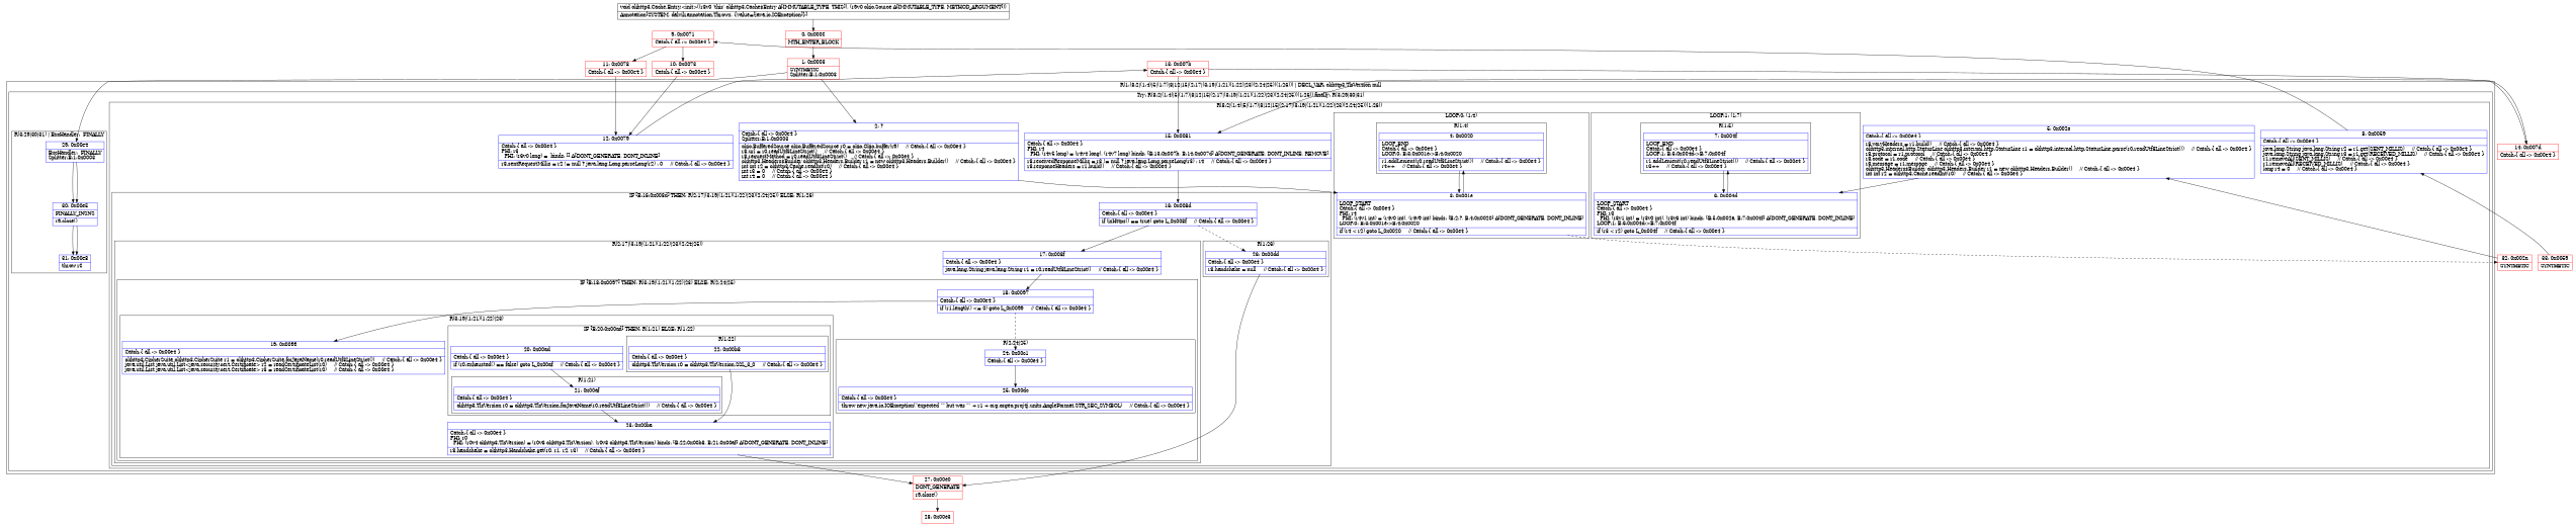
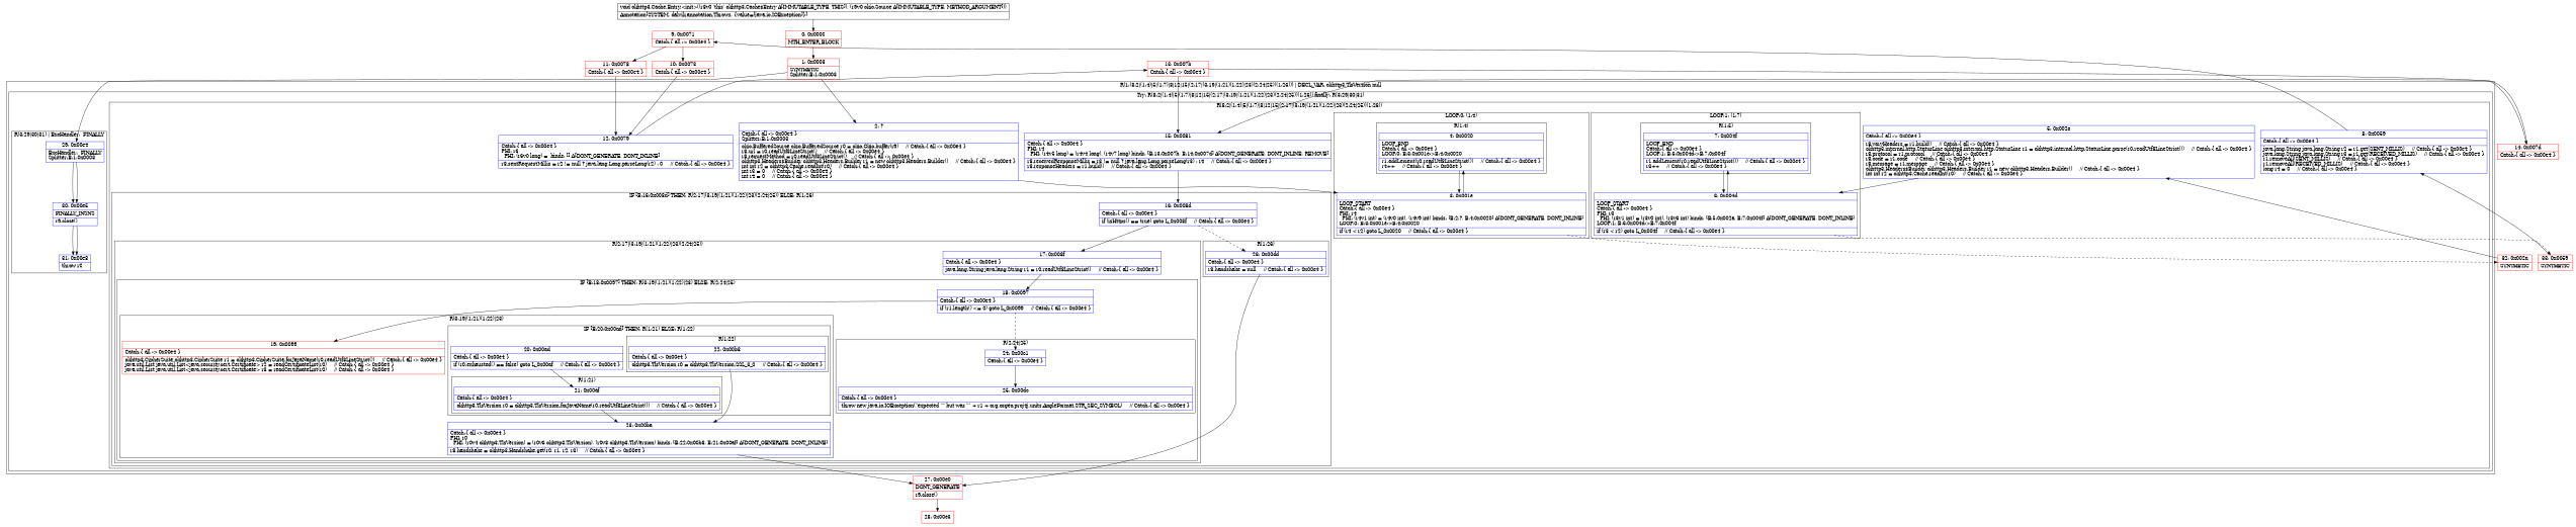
  digraph {
    node [color=blue shape=record]
    n1 [label="{4\:\ 0x0020|LOOP_END\lCatch:\{ all \-\> 0x00e4 \}\lLOOP:0: B:3:0x001e\-\>B:4:0x0020\l|r1.addLenient(r0.readUtf8LineStrict())     \/\/ Catch:\{ all \-\> 0x00e4 \}\lr4++     \/\/ Catch:\{ all \-\> 0x00e4 \}\l}"]
    n2 [label="{3\:\ 0x001e|LOOP_START\lCatch:\{ all \-\> 0x00e4 \}\lPHI: r4 \l  PHI: (r4v1 int) = (r4v0 int), (r4v9 int) binds: [B:2:?, B:4:0x0020] A[DONT_GENERATE, DONT_INLINE]\lLOOP:0: B:3:0x001e\-\>B:4:0x0020\l|if (r4 \< r2) goto L_0x0020     \/\/ Catch:\{ all \-\> 0x00e4 \}\l}"]
    n3 [label="{7\:\ 0x004f|LOOP_END\lCatch:\{ all \-\> 0x00e4 \}\lLOOP:1: B:6:0x004d\-\>B:7:0x004f\l|r1.addLenient(r0.readUtf8LineStrict())     \/\/ Catch:\{ all \-\> 0x00e4 \}\lr3++     \/\/ Catch:\{ all \-\> 0x00e4 \}\l}"]
    n4 [label="{6\:\ 0x004d|LOOP_START\lCatch:\{ all \-\> 0x00e4 \}\lPHI: r3 \l  PHI: (r3v1 int) = (r3v0 int), (r3v6 int) binds: [B:5:0x002a, B:7:0x004f] A[DONT_GENERATE, DONT_INLINE]\lLOOP:1: B:6:0x004d\-\>B:7:0x004f\l|if (r3 \< r2) goto L_0x004f     \/\/ Catch:\{ all \-\> 0x00e4 \}\l}"]
    n5 [label="{21\:\ 0x00af|Catch:\{ all \-\> 0x00e4 \}\l|okhttp3.TlsVersion r0 = okhttp3.TlsVersion.forJavaName(r0.readUtf8LineStrict())     \/\/ Catch:\{ all \-\> 0x00e4 \}\l}"]
    n6 [label="{22\:\ 0x00b8|Catch:\{ all \-\> 0x00e4 \}\l|okhttp3.TlsVersion r0 = okhttp3.TlsVersion.SSL_3_0     \/\/ Catch:\{ all \-\> 0x00e4 \}\l}"]
    n7 [label="{20\:\ 0x00ad|Catch:\{ all \-\> 0x00e4 \}\l|if (r0.exhausted() == false) goto L_0x00af     \/\/ Catch:\{ all \-\> 0x00e4 \}\l}"]
-   n8 [label="{19\:\ 0x0099|Catch:\{ all \-\> 0x00e4 \}\l|okhttp3.CipherSuite okhttp3.CipherSuite r1 = okhttp3.CipherSuite.forJavaName(r0.readUtf8LineStrict())     \/\/ Catch:\{ all \-\> 0x00e4 \}\ljava.util.List java.util.List\<java.security.cert.Certificate\> r2 = readCertificateList(r0)     \/\/ Catch:\{ all \-\> 0x00e4 \}\ljava.util.List java.util.List\<java.security.cert.Certificate\> r3 = readCertificateList(r0)     \/\/ Catch:\{ all \-\> 0x00e4 \}\l}"]
+   n8 [color=red label="{19\:\ 0x0099|Catch:\{ all \-\> 0x00e4 \}\l|okhttp3.CipherSuite okhttp3.CipherSuite r1 = okhttp3.CipherSuite.forJavaName(r0.readUtf8LineStrict())     \/\/ Catch:\{ all \-\> 0x00e4 \}\ljava.util.List java.util.List\<java.security.cert.Certificate\> r2 = readCertificateList(r0)     \/\/ Catch:\{ all \-\> 0x00e4 \}\ljava.util.List java.util.List\<java.security.cert.Certificate\> r3 = readCertificateList(r0)     \/\/ Catch:\{ all \-\> 0x00e4 \}\l}"]
    n9 [label="{23\:\ 0x00ba|Catch:\{ all \-\> 0x00e4 \}\lPHI: r0 \l  PHI: (r0v4 okhttp3.TlsVersion) = (r0v6 okhttp3.TlsVersion), (r0v8 okhttp3.TlsVersion) binds: [B:22:0x00b8, B:21:0x00af] A[DONT_GENERATE, DONT_INLINE]\l|r8.handshake = okhttp3.Handshake.get(r0, r1, r2, r3)     \/\/ Catch:\{ all \-\> 0x00e4 \}\l}"]
    n10 [label="{24\:\ 0x00c1|Catch:\{ all \-\> 0x00e4 \}\l}"]
    n11 [label="{25\:\ 0x00dc|Catch:\{ all \-\> 0x00e4 \}\l|throw new java.io.IOException(\"expected \"\" but was \"\" + r1 + org.osgeo.proj4j.units.AngleFormat.STR_SEC_SYMBOL)     \/\/ Catch:\{ all \-\> 0x00e4 \}\l}"]
    n12 [label="{18\:\ 0x0097|Catch:\{ all \-\> 0x00e4 \}\l|if (r1.length() \<= 0) goto L_0x0099     \/\/ Catch:\{ all \-\> 0x00e4 \}\l}"]
    n13 [label="{17\:\ 0x008f|Catch:\{ all \-\> 0x00e4 \}\l|java.lang.String java.lang.String r1 = r0.readUtf8LineStrict()     \/\/ Catch:\{ all \-\> 0x00e4 \}\l}"]
    n14 [label="{26\:\ 0x00dd|Catch:\{ all \-\> 0x00e4 \}\l|r8.handshake = null     \/\/ Catch:\{ all \-\> 0x00e4 \}\l}"]
    n15 [label="{16\:\ 0x008d|Catch:\{ all \-\> 0x00e4 \}\l|if (isHttps() == true) goto L_0x008f     \/\/ Catch:\{ all \-\> 0x00e4 \}\l}"]
    n16 [label="{2\:\ ?|Catch:\{ all \-\> 0x00e4 \}\lSplitter:B:1:0x0003\l|okio.BufferedSource okio.BufferedSource r0 = okio.Okio.buffer(r9)     \/\/ Catch:\{ all \-\> 0x00e4 \}\lr8.url = r0.readUtf8LineStrict()     \/\/ Catch:\{ all \-\> 0x00e4 \}\lr8.requestMethod = r0.readUtf8LineStrict()     \/\/ Catch:\{ all \-\> 0x00e4 \}\lokhttp3.Headers$Builder okhttp3.Headers.Builder r1 = new okhttp3.Headers.Builder()     \/\/ Catch:\{ all \-\> 0x00e4 \}\lint int r2 = okhttp3.Cache.readInt(r0)     \/\/ Catch:\{ all \-\> 0x00e4 \}\lint r3 = 0     \/\/ Catch:\{ all \-\> 0x00e4 \}\lint r4 = 0     \/\/ Catch:\{ all \-\> 0x00e4 \}\l}"]
    n17 [label="{5\:\ 0x002a|Catch:\{ all \-\> 0x00e4 \}\l|r8.varyHeaders = r1.build()     \/\/ Catch:\{ all \-\> 0x00e4 \}\lokhttp3.internal.http.StatusLine okhttp3.internal.http.StatusLine r1 = okhttp3.internal.http.StatusLine.parse(r0.readUtf8LineStrict())     \/\/ Catch:\{ all \-\> 0x00e4 \}\lr8.protocol = r1.protocol     \/\/ Catch:\{ all \-\> 0x00e4 \}\lr8.code = r1.code     \/\/ Catch:\{ all \-\> 0x00e4 \}\lr8.message = r1.message     \/\/ Catch:\{ all \-\> 0x00e4 \}\lokhttp3.Headers$Builder okhttp3.Headers.Builder r1 = new okhttp3.Headers.Builder()     \/\/ Catch:\{ all \-\> 0x00e4 \}\lint int r2 = okhttp3.Cache.readInt(r0)     \/\/ Catch:\{ all \-\> 0x00e4 \}\l}"]
    n18 [label="{8\:\ 0x0059|Catch:\{ all \-\> 0x00e4 \}\l|java.lang.String java.lang.String r2 = r1.get(SENT_MILLIS)     \/\/ Catch:\{ all \-\> 0x00e4 \}\ljava.lang.String java.lang.String r3 = r1.get(RECEIVED_MILLIS)     \/\/ Catch:\{ all \-\> 0x00e4 \}\lr1.removeAll(SENT_MILLIS)     \/\/ Catch:\{ all \-\> 0x00e4 \}\lr1.removeAll(RECEIVED_MILLIS)     \/\/ Catch:\{ all \-\> 0x00e4 \}\llong r4 = 0     \/\/ Catch:\{ all \-\> 0x00e4 \}\l}"]
    n19 [label="{12\:\ 0x0079|Catch:\{ all \-\> 0x00e4 \}\lPHI: r6 \l  PHI: (r6v0 long) =  binds: [] A[DONT_GENERATE, DONT_INLINE]\l|r8.sentRequestMillis = r2 != null ? java.lang.Long.parseLong(r2) : 0     \/\/ Catch:\{ all \-\> 0x00e4 \}\l}"]
    n20 [label="{15\:\ 0x0081|Catch:\{ all \-\> 0x00e4 \}\lPHI: r4 \l  PHI: (r4v5 long) = (r4v4 long), (r4v7 long) binds: [B:13:0x007b, B:14:0x007d] A[DONT_GENERATE, DONT_INLINE, REMOVE]\l|r8.receivedResponseMillis = r3 != null ? java.lang.Long.parseLong(r3) : r4     \/\/ Catch:\{ all \-\> 0x00e4 \}\lr8.responseHeaders = r1.build()     \/\/ Catch:\{ all \-\> 0x00e4 \}\l}"]
    n21 [label="{29\:\ 0x00e4|ExcHandler:  FINALLY\lSplitter:B:1:0x0003\l}"]
    n22 [label="{30\:\ 0x00e5|FINALLY_INSNS\l|r9.close()\l}"]
    n23 [label="{31\:\ 0x00e8|throw r0\l}"]
    n24 [color=red label="{32\:\ 0x002a|SYNTHETIC\l}"]
    n25 [color=red label="{33\:\ 0x0059|SYNTHETIC\l}"]
    n26 [color=red label="{27\:\ 0x00e0|DONT_GENERATE\l|r9.close()\l}"]
    n27 [color=red label="{9\:\ 0x0071|Catch:\{ all \-\> 0x00e4 \}\l}"]
    n28 [color=red label="{13\:\ 0x007b|Catch:\{ all \-\> 0x00e4 \}\l}"]
    n29 [color=red label="{10\:\ 0x0073|Catch:\{ all \-\> 0x00e4 \}\l}"]
    n30 [color=red label="{11\:\ 0x0078|Catch:\{ all \-\> 0x00e4 \}\l}"]
    n31 [color=red label="{14\:\ 0x007d|Catch:\{ all \-\> 0x00e4 \}\l}"]
    n32 [color=red label="{28\:\ 0x00e3}"]
    n33 [color=red label="{0\:\ 0x0000|MTH_ENTER_BLOCK\l}"]
    n34 [color=red label="{1\:\ 0x0003|SYNTHETIC\lSplitter:B:1:0x0003\l}"]
    n35 [label="{void okhttp3.Cache.Entry.\<init\>((r8v0 'this' okhttp3.Cache$Entry A[IMMUTABLE_TYPE, THIS]), (r9v0 okio.Source A[IMMUTABLE_TYPE, METHOD_ARGUMENT]))  | Annotation[SYSTEM, dalvik.annotation.Throws, \{value=[java.io.IOException]\}]\l}" color=""]
    subgraph cluster_1 {
      label="R(1:(8:2|(1:4)|5|(1:7)|8|12|15|(2:17|(3:19|(1:21)(1:22)|23)(2:24|25))(1:26))) | DECL_VAR: okhttp3.TlsVersion null\l"
      subgraph cluster_2 {
        label="Try: R(8:2|(1:4)|5|(1:7)|8|12|15|(2:17|(3:19|(1:21)(1:22)|23)(2:24|25))(1:26)) finally: R(3:29|30|31)"
        subgraph cluster_3 {
          label="R(8:2|(1:4)|5|(1:7)|8|12|15|(2:17|(3:19|(1:21)(1:22)|23)(2:24|25))(1:26))"
          n16
          n17
          n18
          n19
          n20
          subgraph cluster_4 {
            label="LOOP:0: (1:4)"
            n2
            subgraph cluster_5 {
              label="R(1:4)"
              n1
            }
          }
          subgraph cluster_6 {
            label="LOOP:1: (1:7)"
            n4
            subgraph cluster_7 {
              label="R(1:5)"
              n3
            }
          }
          subgraph cluster_8 {
            label="IF [B:16:0x008d] THEN: R(2:17|(3:19|(1:21)(1:22)|23)(2:24|25)) ELSE: R(1:26)"
            n15
            subgraph cluster_9 {
              label="R(2:17|(3:19|(1:21)(1:22)|23)(2:24|25))"
              n13
              subgraph cluster_10 {
                label="IF [B:18:0x0097] THEN: R(3:19|(1:21)(1:22)|23) ELSE: R(2:24|25)"
                n12
                subgraph cluster_11 {
                  label="R(3:19|(1:21)(1:22)|23)"
                  n8
                  n9
                  subgraph cluster_12 {
                    label="IF [B:20:0x00ad] THEN: R(1:21) ELSE: R(1:22)"
                    n7
                    subgraph cluster_13 {
                      label="R(1:21)"
                      n5
                    }
                    subgraph cluster_14 {
                      label="R(1:22)"
                      n6
                    }
                  }
                }
                subgraph cluster_15 {
                  label="R(2:24|25)"
                  n10
                  n11
                }
              }
            }
            subgraph cluster_16 {
              label="R(1:26)"
              n14
            }
          }
        }
        subgraph cluster_17 {
          label="R(3:29|30|31) | ExcHandler:  FINALLY\l"
          n21
          n22
          n23
        }
      }
    }
    subgraph cluster_18 {
      label="R(3:29|30|31) | ExcHandler:  FINALLY\l"
    }
    n1 -> n2
    n2 -> n1
    n2 -> n24 [style=dashed]
    n3 -> n4
    n4 -> n3
+   n4 -> n25 [style=dashed]
    n5 -> n9
    n6 -> n9
    n7 -> n5
    n9 -> n26
    n10 -> n11
    n12 -> n8
    n12 -> n10 [style=dashed]
    n13 -> n12
    n14 -> n26
    n15 -> n13
    n15 -> n14 [style=dashed]
    n16 -> n2
    n17 -> n4
    n18 -> n27
    n19 -> n28
    n20 -> n15
    n21 -> n22
    n21 -> n22
    n22 -> n23
    n22 -> n23
    n24 -> n17
    n25 -> n18
    n26 -> n32
    n27 -> n29
    n27 -> n30
    n28 -> n20
    n28 -> n31
    n29 -> n19
    n30 -> n19
    n31 -> n20
    n33 -> n34
    n34 -> n16
    n34 -> n21
    n35 -> n33
  }
